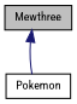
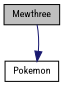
  digraph {
    fontname="Roboto Condensed"
    node [color=black fontname="Roboto Condensed" fontsize=10 shape=record style=filled]
    n1 [fillcolor=grey75 fontcolor=black height=0.2 label=Mewthree width=0.4]
    n2 [fillcolor=white height=0.2 label=Pokemon width=0.4]
-   n1 -> n2 [color=midnightblue dir=back fontname="Roboto Condensed" fontsize=10 labelfontname=Helvetica labelfontsize=10 style=solid]
+   n2 -> n1 [color=midnightblue dir=back fontname="Roboto Condensed" fontsize=10 labelfontname=Helvetica labelfontsize=10 style=solid]
  }
